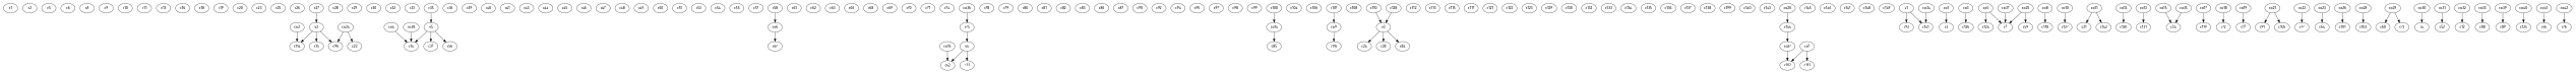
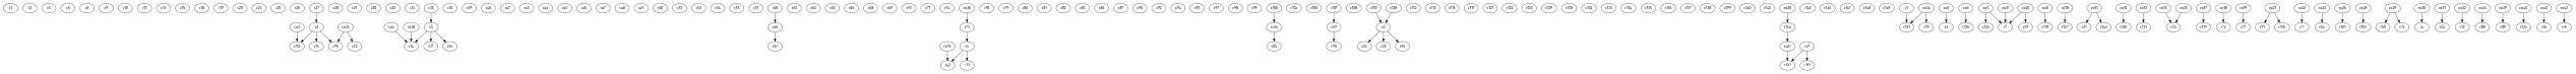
  strict digraph {
    fontname="Fira Sans"
    node [fontname="Fira Sans"]
    edge [fontname="Fira Sans" weight=1]
    c1
    c2
    c5
    c6
    c8
    c9
    c10
    c11
    c13
    c16
    c18
    c19
    c20
    c23
    c25
    c26
    c27
    v2
    c15
    c96
    c114
    c28
    c29
    c30
    c32
    c33
    c35
    v5
    c14
    c37
    c56
    c36
    c39
    c40
    c41
    c43
    c44
    c45
    c46
    c47
    c48
    c49
    c50
    c51
    c53
    c54
    c55
    c57
    c58
    co6
    c67
    c61
    c62
    c63
    c66
    c68
    c69
    c70
    c71
    c74
    c75
    v4
    c31
    c42
    c78
    c79
    c80
    c81
    c82
    c83
    c86
    c87
    c90
    c92
    c94
    c95
    c97
    c98
    c99
    c100
    co14
    c85
    c104
    c106
    c107
    co9
    c116
    c108
    c110
    v3
    c24
    c38
    c84
    c112
    c113
    c115
    c117
    c121
    c122
    c123
    c128
    c129
    c130
    c132
    c133
    c134
    c135
    c136
    c137
    c138
    n111 [label=c199]
    c140
    c143
    c144
    co27
    c102
    c145
    c146
    c147
    c148
    c149
    v1
    c93
    c141
    co1
    c3
    co2
    co3
    c126
    co4
    co5
    c7
    c124
    co7
    c111
    co8
    c118
    co10
    c127
    co11
    c21
    c142
    co12
    c120
    co13
    c131
    co15
    c34
    co16
    co17
    c119
    co18
    c72
    co19
    c17
    co20
    co21
    c91
    c105
    co22
    c77
    co23
    c64
    co24
    c22
    co25
    c59
    co26
    c101
    co28
    c103
    co29
    c60
    c73
    co30
    c4
    co31
    c52
    co32
    c12
    co33
    c88
    co34
    co35
    co36
    co37
    co38
    co39
    c89
    co40
    c125
    co41
    c65
    co42
    c76
    c27 -> v2
    v2 -> c15
    v2 -> c96
    v2 -> c114
    c35 -> v5
    v5 -> c14
    v5 -> c37
    v5 -> c56
    c58 -> co6
    co6 -> c67
    c75 -> v4
    v4 -> c31
    v4 -> c42
    c100 -> co14
    co14 -> c85
    c107 -> co9
    co9 -> c116
    c110 -> v3
    v3 -> c24
    v3 -> c38
    v3 -> c84
    c128 -> v3
    c144 -> co27
    co27 -> c102
-   v1 -> c93
+   co34 -> c93
    v1 -> c141
    co1 -> c3
    co2 -> c114
    co3 -> c126
    co4 -> c14
    co5 -> c7
    co5 -> c124
    co7 -> c102
    co7 -> c111
    co8 -> c118
    co10 -> c127
    co11 -> c21
    co11 -> c142
    co12 -> c120
    co13 -> c131
    co15 -> c34
    co16 -> c42
    co17 -> c119
    co18 -> c72
    co19 -> c17
    co20 -> c144
    co21 -> c91
    co21 -> c105
    co22 -> c77
    co23 -> c64
    co24 -> c96
    co24 -> c22
    co25 -> c7
    co25 -> c59
    co26 -> c101
    co28 -> c103
    co29 -> c60
    co29 -> c73
    co30 -> c4
    co31 -> c52
    co32 -> c12
    co33 -> c88
    co34 -> c141
    co35 -> c34
    co36 -> c75
    co37 -> c7
    co38 -> c14
    co39 -> c89
    co40 -> c125
    co41 -> c65
    co42 -> c76
  }
